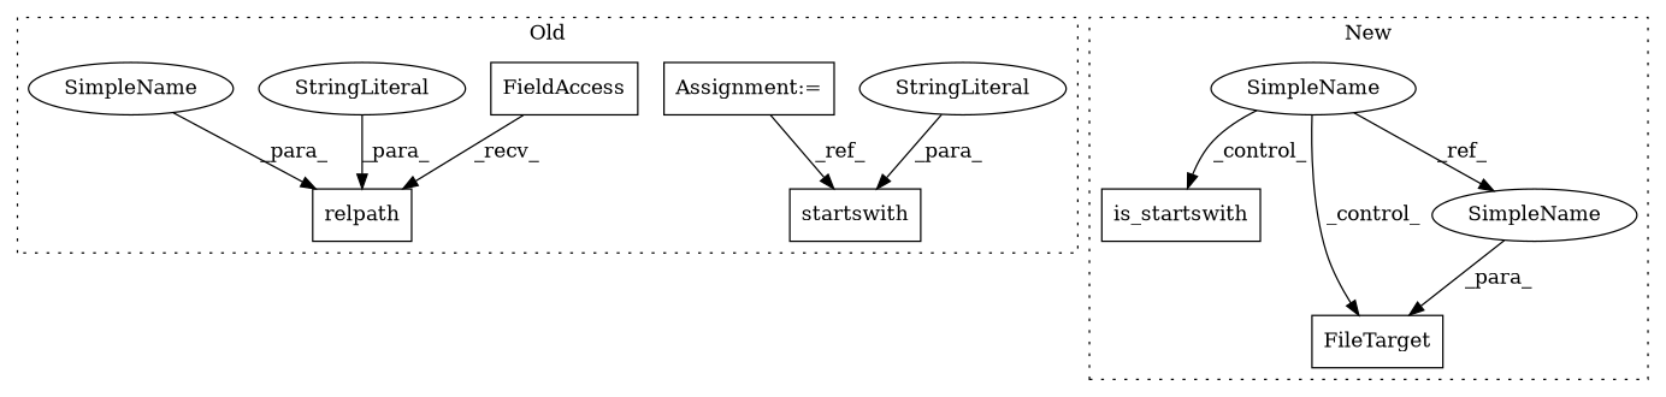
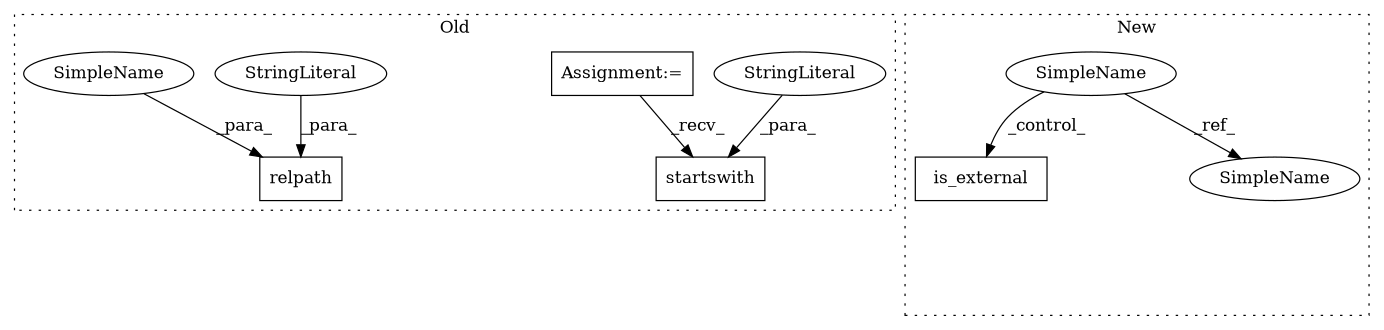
  digraph {
    node [a=32 l=1 shape=box]
    n1 [l="8,1" label=relpath s="39412,39425"]
    n2 [l="11,1" label=startswith s="39448,39463"]
-   n3 [a=22 l=7 label=FieldAccess s=39404]
    n4 [a=7 label="Assignment:=" s=39403]
    n5 [a=45 l=4 label=StringLiteral s=39459 shape=ellipse]
    n6 [a=45 l=3 label=StringLiteral s=39422 shape=ellipse]
    n7 [a=42 label=SimpleName s=39420 shape=ellipse]
-   n8 [l=13 label=is_startswith s=39284]
-   n9 [l="11,1" label=FileTarget s="39270,39282"]
+   n8 [l=13 label=is_external s=39284]
    n10 [a=42 label=SimpleName s=39237 shape=ellipse]
    n11 [a=42 label=SimpleName s=39281 shape=ellipse]
    subgraph cluster_1 {
      label=Old
      style=dotted
      n1
      n2
-     n3
      n4
      n5
      n6
      n7
    }
    subgraph cluster_2 {
      label=New
      style=dotted
      n8
-     n9
      n10
      n11
    }
-   n3 -> n1 [label=_recv_]
-   n4 -> n2 [label=_ref_]
+   n4 -> n2 [label=_recv_]
    n5 -> n2 [label=_para_]
    n6 -> n1 [label=_para_]
    n7 -> n1 [label=_para_]
    n10 -> n8 [label=_control_]
-   n10 -> n9 [label=_control_]
    n10 -> n11 [label=_ref_]
-   n11 -> n9 [label=_para_]
  }
